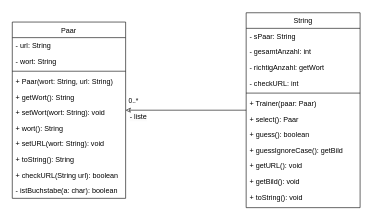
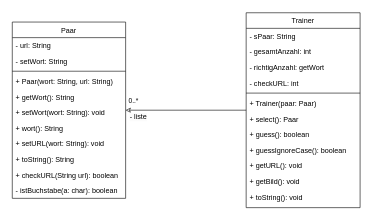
  <mxCell id="0" />
  <mxCell id="1" parent="0" />
  <mxCell id="2" value="Paar" style="swimlane;fontStyle=0;align=center;verticalAlign=top;childLayout=stackLayout;horizontal=1;startSize=26;horizontalStack=0;resizeParent=1;resizeLast=0;collapsible=1;marginBottom=0;rounded=0;shadow=0;strokeWidth=1;glass=0;swimlaneLine=1;" parent="1" vertex="1"><mxGeometry x="20" y="36" width="189" height="294" as="geometry"><mxRectangle x="230" y="140" width="160" height="26" as="alternateBounds" /></mxGeometry></mxCell>
  <mxCell id="3" value="- url: String" style="text;align=left;verticalAlign=top;spacingLeft=4;spacingRight=4;overflow=hidden;rotatable=0;points=[[0,0.5],[1,0.5]];portConstraint=eastwest;" parent="2" vertex="1"><mxGeometry y="26" width="189" height="26" as="geometry" /></mxCell>
- <mxCell id="4" value="- wort: String" style="text;align=left;verticalAlign=top;spacingLeft=4;spacingRight=4;overflow=hidden;rotatable=0;points=[[0,0.5],[1,0.5]];portConstraint=eastwest;rounded=0;shadow=0;html=0;" parent="2" vertex="1"><mxGeometry y="52" width="189" height="26" as="geometry" /></mxCell>
+ <mxCell id="4" value="- setWort: String" style="text;align=left;verticalAlign=top;spacingLeft=4;spacingRight=4;overflow=hidden;rotatable=0;points=[[0,0.5],[1,0.5]];portConstraint=eastwest;rounded=0;shadow=0;html=0;" parent="2" vertex="1"><mxGeometry y="52" width="189" height="26" as="geometry" /></mxCell>
  <mxCell id="5" value="" style="line;html=1;strokeWidth=1;align=left;verticalAlign=middle;spacingTop=-1;spacingLeft=3;spacingRight=3;rotatable=0;labelPosition=right;points=[];portConstraint=eastwest;" parent="2" vertex="1"><mxGeometry y="78" width="189" height="8" as="geometry" /></mxCell>
  <mxCell id="6" value="+ Paar(wort: String, url: String)" style="text;align=left;verticalAlign=top;spacingLeft=4;spacingRight=4;overflow=hidden;rotatable=0;points=[[0,0.5],[1,0.5]];portConstraint=eastwest;rounded=0;shadow=0;html=0;" vertex="1" parent="2"><mxGeometry y="86" width="189" height="26" as="geometry" /></mxCell>
  <mxCell id="7" value="+ getWort(): String" style="text;align=left;verticalAlign=top;spacingLeft=4;spacingRight=4;overflow=hidden;rotatable=0;points=[[0,0.5],[1,0.5]];portConstraint=eastwest;rounded=0;shadow=0;html=0;" vertex="1" parent="2"><mxGeometry y="112" width="189" height="26" as="geometry" /></mxCell>
  <mxCell id="8" value="+ setWort(wort: String): void" style="text;align=left;verticalAlign=top;spacingLeft=4;spacingRight=4;overflow=hidden;rotatable=0;points=[[0,0.5],[1,0.5]];portConstraint=eastwest;rounded=0;shadow=0;html=0;" vertex="1" parent="2"><mxGeometry y="138" width="189" height="26" as="geometry" /></mxCell>
  <mxCell id="9" value="+ wort(): String" style="text;align=left;verticalAlign=top;spacingLeft=4;spacingRight=4;overflow=hidden;rotatable=0;points=[[0,0.5],[1,0.5]];portConstraint=eastwest;rounded=0;shadow=0;html=0;" vertex="1" parent="2"><mxGeometry y="164" width="189" height="26" as="geometry" /></mxCell>
  <mxCell id="10" value="+ setURL(wort: String): void" style="text;align=left;verticalAlign=top;spacingLeft=4;spacingRight=4;overflow=hidden;rotatable=0;points=[[0,0.5],[1,0.5]];portConstraint=eastwest;rounded=0;shadow=0;html=0;" vertex="1" parent="2"><mxGeometry y="190" width="189" height="26" as="geometry" /></mxCell>
  <mxCell id="11" value="+ toString(): String" style="text;align=left;verticalAlign=top;spacingLeft=4;spacingRight=4;overflow=hidden;rotatable=0;points=[[0,0.5],[1,0.5]];portConstraint=eastwest;rounded=0;shadow=0;html=0;" vertex="1" parent="2"><mxGeometry y="216" width="189" height="26" as="geometry" /></mxCell>
  <mxCell id="12" value="+ checkURL(String url): boolean" style="text;align=left;verticalAlign=top;spacingLeft=4;spacingRight=4;overflow=hidden;rotatable=0;points=[[0,0.5],[1,0.5]];portConstraint=eastwest;rounded=0;shadow=0;html=0;" vertex="1" parent="2"><mxGeometry y="242" width="189" height="26" as="geometry" /></mxCell>
  <mxCell id="13" value="- istBuchstabe(a: char): boolean" style="text;align=left;verticalAlign=top;spacingLeft=4;spacingRight=4;overflow=hidden;rotatable=0;points=[[0,0.5],[1,0.5]];portConstraint=eastwest;rounded=0;shadow=0;html=0;" vertex="1" parent="2"><mxGeometry y="268" width="189" height="26" as="geometry" /></mxCell>
- <mxCell id="14" value="String" style="swimlane;fontStyle=0;align=center;verticalAlign=top;childLayout=stackLayout;horizontal=1;startSize=26;horizontalStack=0;resizeParent=1;resizeLast=0;collapsible=1;marginBottom=0;rounded=0;shadow=0;strokeWidth=1;glass=0;swimlaneLine=1;" parent="1" vertex="1"><mxGeometry x="410" y="20.5" width="190" height="325" as="geometry"><mxRectangle x="230" y="140" width="160" height="26" as="alternateBounds" /></mxGeometry></mxCell>
+ <mxCell id="14" value="Trainer" style="swimlane;fontStyle=0;align=center;verticalAlign=top;childLayout=stackLayout;horizontal=1;startSize=26;horizontalStack=0;resizeParent=1;resizeLast=0;collapsible=1;marginBottom=0;rounded=0;shadow=0;strokeWidth=1;glass=0;swimlaneLine=1;" parent="1" vertex="1"><mxGeometry x="410" y="20.5" width="190" height="325" as="geometry"><mxRectangle x="230" y="140" width="160" height="26" as="alternateBounds" /></mxGeometry></mxCell>
  <mxCell id="15" value="- sPaar: String" style="text;align=left;verticalAlign=top;spacingLeft=4;spacingRight=4;overflow=hidden;rotatable=0;points=[[0,0.5],[1,0.5]];portConstraint=eastwest;rounded=0;shadow=0;html=0;" parent="14" vertex="1"><mxGeometry y="26" width="190" height="26" as="geometry" /></mxCell>
  <mxCell id="16" value="- gesamtAnzahl: int" style="text;align=left;verticalAlign=top;spacingLeft=4;spacingRight=4;overflow=hidden;rotatable=0;points=[[0,0.5],[1,0.5]];portConstraint=eastwest;rounded=0;shadow=0;html=0;" parent="14" vertex="1"><mxGeometry y="52" width="190" height="26" as="geometry" /></mxCell>
  <mxCell id="17" value="- richtigAnzahl: getWort" style="text;align=left;verticalAlign=top;spacingLeft=4;spacingRight=4;overflow=hidden;rotatable=0;points=[[0,0.5],[1,0.5]];portConstraint=eastwest;rounded=0;shadow=0;html=0;" parent="14" vertex="1"><mxGeometry y="78" width="190" height="26" as="geometry" /></mxCell>
  <mxCell id="18" value="- checkURL: int" style="text;align=left;verticalAlign=top;spacingLeft=4;spacingRight=4;overflow=hidden;rotatable=0;points=[[0,0.5],[1,0.5]];portConstraint=eastwest;rounded=0;shadow=0;html=0;" parent="14" vertex="1"><mxGeometry y="104" width="190" height="26" as="geometry" /></mxCell>
  <mxCell id="19" value="" style="line;html=1;strokeWidth=1;align=left;verticalAlign=middle;spacingTop=-1;spacingLeft=3;spacingRight=3;rotatable=0;labelPosition=right;points=[];portConstraint=eastwest;" parent="14" vertex="1"><mxGeometry y="130" width="190" height="8" as="geometry" /></mxCell>
  <mxCell id="20" value="+ Trainer(paar: Paar)" style="text;align=left;verticalAlign=top;spacingLeft=4;spacingRight=4;overflow=hidden;rotatable=0;points=[[0,0.5],[1,0.5]];portConstraint=eastwest;" vertex="1" parent="14"><mxGeometry y="138" width="190" height="26" as="geometry" /></mxCell>
  <mxCell id="21" value="+ select(): Paar" style="text;align=left;verticalAlign=top;spacingLeft=4;spacingRight=4;overflow=hidden;rotatable=0;points=[[0,0.5],[1,0.5]];portConstraint=eastwest;" parent="14" vertex="1"><mxGeometry y="164" width="190" height="26" as="geometry" /></mxCell>
  <mxCell id="22" value="+ guess(): boolean" style="text;align=left;verticalAlign=top;spacingLeft=4;spacingRight=4;overflow=hidden;rotatable=0;points=[[0,0.5],[1,0.5]];portConstraint=eastwest;rounded=0;shadow=0;html=0;" parent="14" vertex="1"><mxGeometry y="190" width="190" height="26" as="geometry" /></mxCell>
- <mxCell id="23" value="+ guessIgnoreCase(): getBild" style="text;align=left;verticalAlign=top;spacingLeft=4;spacingRight=4;overflow=hidden;rotatable=0;points=[[0,0.5],[1,0.5]];portConstraint=eastwest;rounded=0;shadow=0;html=0;" vertex="1" parent="14"><mxGeometry y="216" width="190" height="26" as="geometry" /></mxCell>
+ <mxCell id="23" value="+ guessIgnoreCase(): boolean" style="text;align=left;verticalAlign=top;spacingLeft=4;spacingRight=4;overflow=hidden;rotatable=0;points=[[0,0.5],[1,0.5]];portConstraint=eastwest;rounded=0;shadow=0;html=0;" vertex="1" parent="14"><mxGeometry y="216" width="190" height="26" as="geometry" /></mxCell>
  <mxCell id="24" value="+ getURL(): void" style="text;align=left;verticalAlign=top;spacingLeft=4;spacingRight=4;overflow=hidden;rotatable=0;points=[[0,0.5],[1,0.5]];portConstraint=eastwest;rounded=0;shadow=0;html=0;" parent="14" vertex="1"><mxGeometry y="242" width="190" height="26" as="geometry" /></mxCell>
  <mxCell id="25" value="+ getBild(): void" style="text;align=left;verticalAlign=top;spacingLeft=4;spacingRight=4;overflow=hidden;rotatable=0;points=[[0,0.5],[1,0.5]];portConstraint=eastwest;rounded=0;shadow=0;html=0;" parent="14" vertex="1"><mxGeometry y="268" width="190" height="26" as="geometry" /></mxCell>
  <mxCell id="26" value="+ toString(): void" style="text;align=left;verticalAlign=top;spacingLeft=4;spacingRight=4;overflow=hidden;rotatable=0;points=[[0,0.5],[1,0.5]];portConstraint=eastwest;rounded=0;shadow=0;html=0;" vertex="1" parent="14"><mxGeometry y="294" width="190" height="26" as="geometry" /></mxCell>
  <mxCell id="27" value="&lt;div&gt;&lt;span style=&quot;font-size: 12px; text-align: left; background-color: rgb(251, 251, 251);&quot;&gt;- liste&lt;/span&gt;&lt;/div&gt;" style="edgeStyle=orthogonalEdgeStyle;rounded=0;orthogonalLoop=1;jettySize=auto;html=1;endArrow=classic;endFill=0;" parent="1" source="14" target="2" edge="1"><mxGeometry x="0.791" y="12" relative="1" as="geometry"><mxPoint as="offset" /></mxGeometry></mxCell>
  <mxCell id="28" value="0..*" style="edgeLabel;html=1;align=center;verticalAlign=middle;resizable=0;points=[];" parent="27" vertex="1" connectable="0"><mxGeometry x="0.463" relative="1" as="geometry"><mxPoint x="-42" y="-17" as="offset" /></mxGeometry></mxCell>
